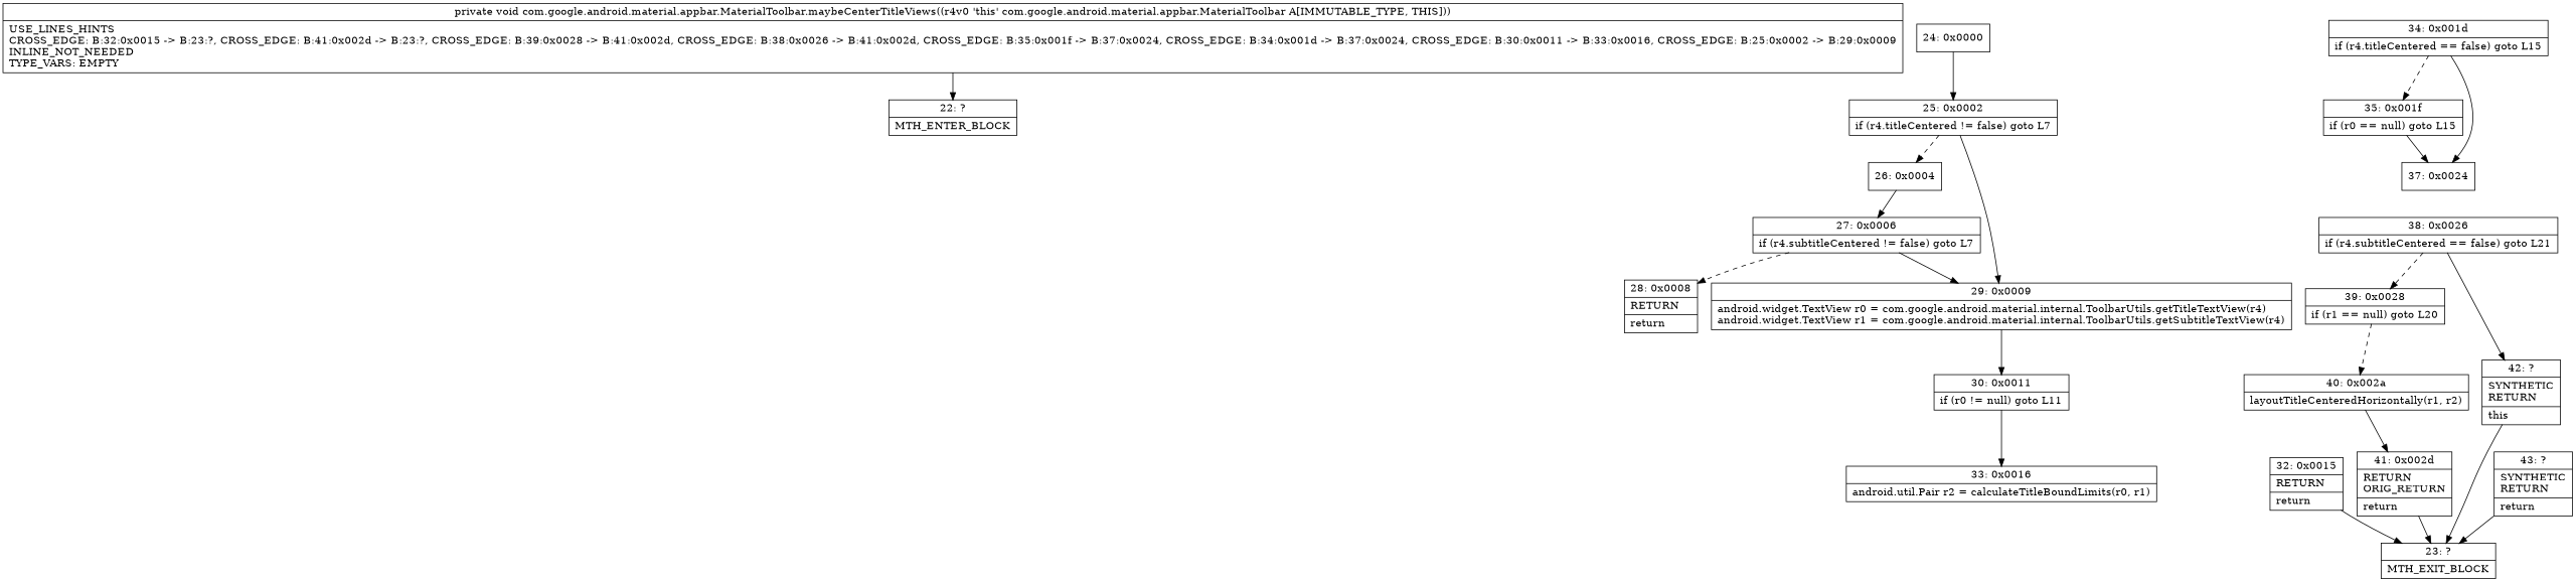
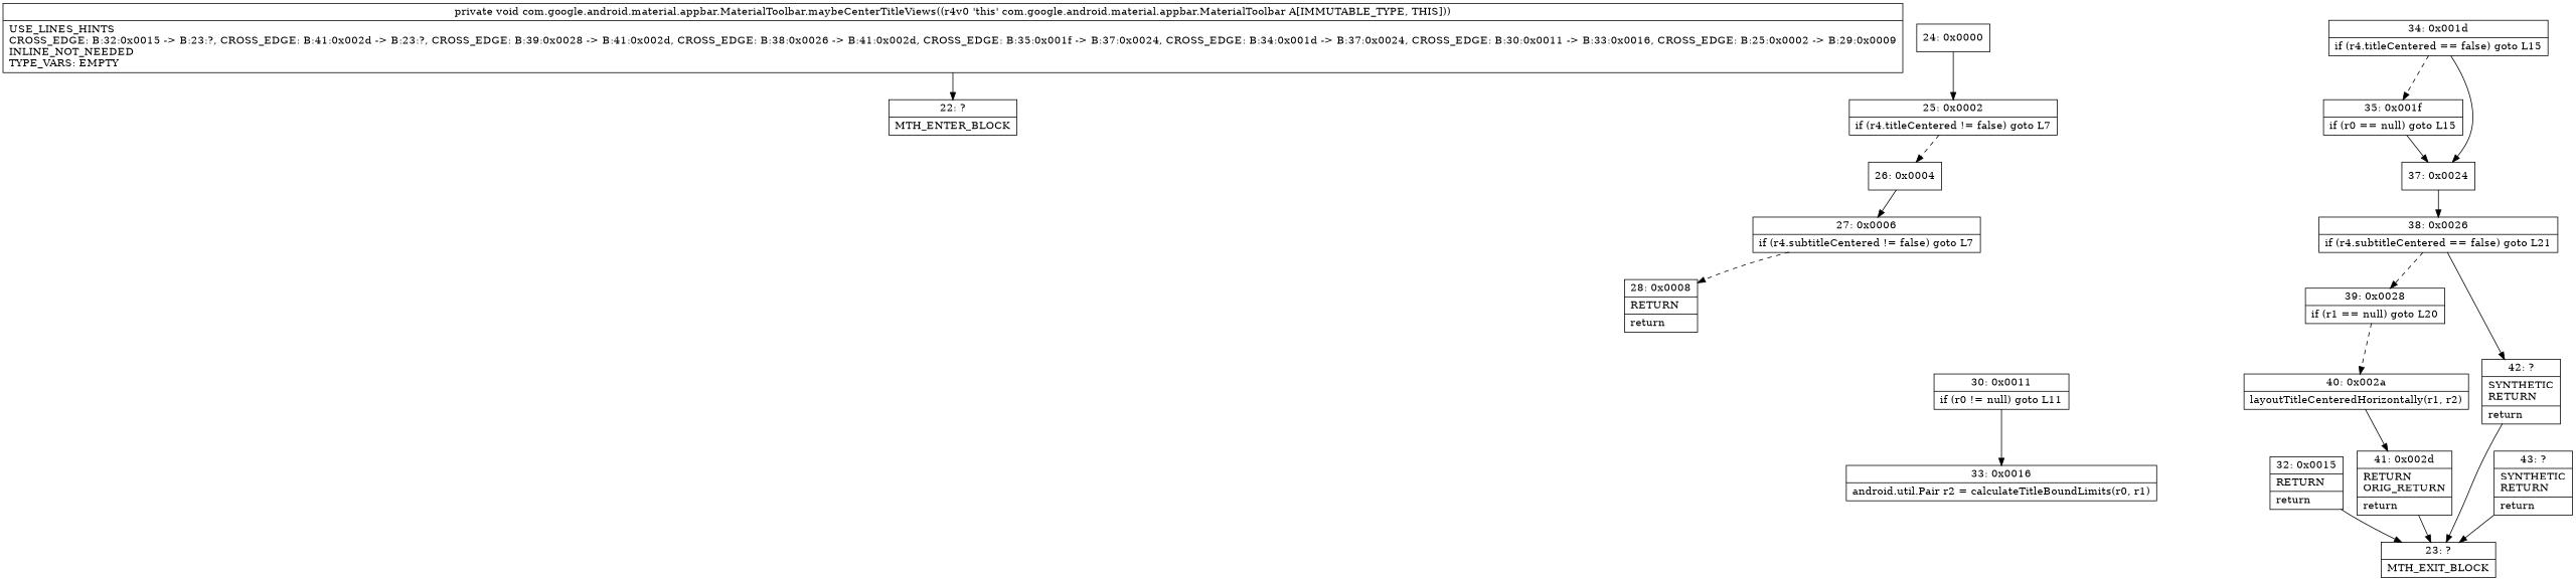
  digraph {
    node [shape=record]
    n1 [label="{22\:\ ?|MTH_ENTER_BLOCK\l}"]
    n2 [label="{24\:\ 0x0000}"]
    n3 [label="{25\:\ 0x0002|if (r4.titleCentered != false) goto L7\l}"]
    n4 [label="{26\:\ 0x0004}"]
-   n5 [label="{29\:\ 0x0009|android.widget.TextView r0 = com.google.android.material.internal.ToolbarUtils.getTitleTextView(r4)\landroid.widget.TextView r1 = com.google.android.material.internal.ToolbarUtils.getSubtitleTextView(r4)\l}"]
    n6 [label="{27\:\ 0x0006|if (r4.subtitleCentered != false) goto L7\l}"]
    n7 [label="{30\:\ 0x0011|if (r0 != null) goto L11\l}"]
    n8 [label="{28\:\ 0x0008|RETURN\l|return\l}"]
    n9 [label="{23\:\ ?|MTH_EXIT_BLOCK\l}"]
    n10 [label="{33\:\ 0x0016|android.util.Pair r2 = calculateTitleBoundLimits(r0, r1)\l}"]
    n11 [label="{32\:\ 0x0015|RETURN\l|return\l}"]
    n12 [label="{34\:\ 0x001d|if (r4.titleCentered == false) goto L15\l}"]
    n13 [label="{35\:\ 0x001f|if (r0 == null) goto L15\l}"]
    n14 [label="{37\:\ 0x0024}"]
    n15 [label="{38\:\ 0x0026|if (r4.subtitleCentered == false) goto L21\l}"]
    n16 [label="{39\:\ 0x0028|if (r1 == null) goto L20\l}"]
-   n17 [label="{42\:\ ?|SYNTHETIC\lRETURN\l|this\l}"]
+   n17 [label="{42\:\ ?|SYNTHETIC\lRETURN\l|return\l}"]
    n18 [label="{40\:\ 0x002a|layoutTitleCenteredHorizontally(r1, r2)\l}"]
    n19 [label="{41\:\ 0x002d|RETURN\lORIG_RETURN\l|return\l}"]
    n20 [label="{43\:\ ?|SYNTHETIC\lRETURN\l|return\l}"]
    n21 [label="{private void com.google.android.material.appbar.MaterialToolbar.maybeCenterTitleViews((r4v0 'this' com.google.android.material.appbar.MaterialToolbar A[IMMUTABLE_TYPE, THIS]))  | USE_LINES_HINTS\lCROSS_EDGE: B:32:0x0015 \-\> B:23:?, CROSS_EDGE: B:41:0x002d \-\> B:23:?, CROSS_EDGE: B:39:0x0028 \-\> B:41:0x002d, CROSS_EDGE: B:38:0x0026 \-\> B:41:0x002d, CROSS_EDGE: B:35:0x001f \-\> B:37:0x0024, CROSS_EDGE: B:34:0x001d \-\> B:37:0x0024, CROSS_EDGE: B:30:0x0011 \-\> B:33:0x0016, CROSS_EDGE: B:25:0x0002 \-\> B:29:0x0009\lINLINE_NOT_NEEDED\lTYPE_VARS: EMPTY\l}"]
    n2 -> n3
    n3 -> n4 [style=dashed]
-   n3 -> n5
    n4 -> n6
-   n5 -> n7
-   n6 -> n5
    n6 -> n8 [style=dashed]
    n7 -> n10
    n11 -> n9
    n12 -> n13 [style=dashed]
    n12 -> n14
    n13 -> n14
+   n14 -> n15
    n15 -> n16 [style=dashed]
    n15 -> n17
    n16 -> n18 [style=dashed]
    n17 -> n9
    n18 -> n19
    n19 -> n9
    n20 -> n9
    n21 -> n1
  }
